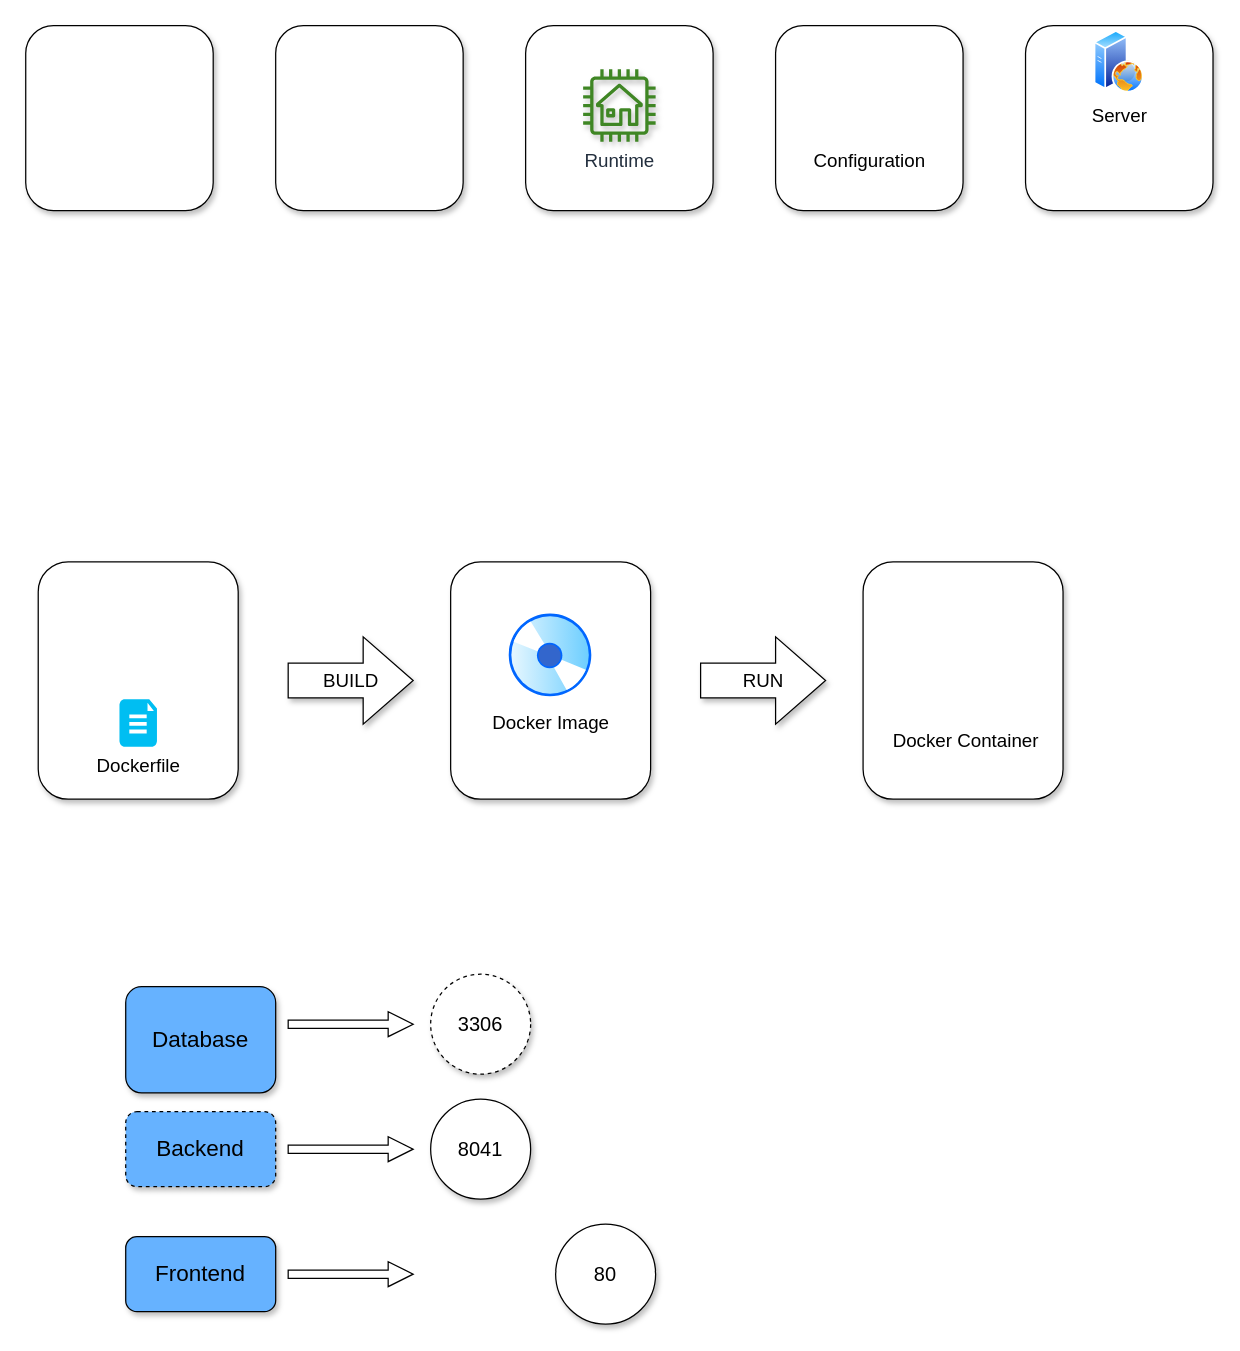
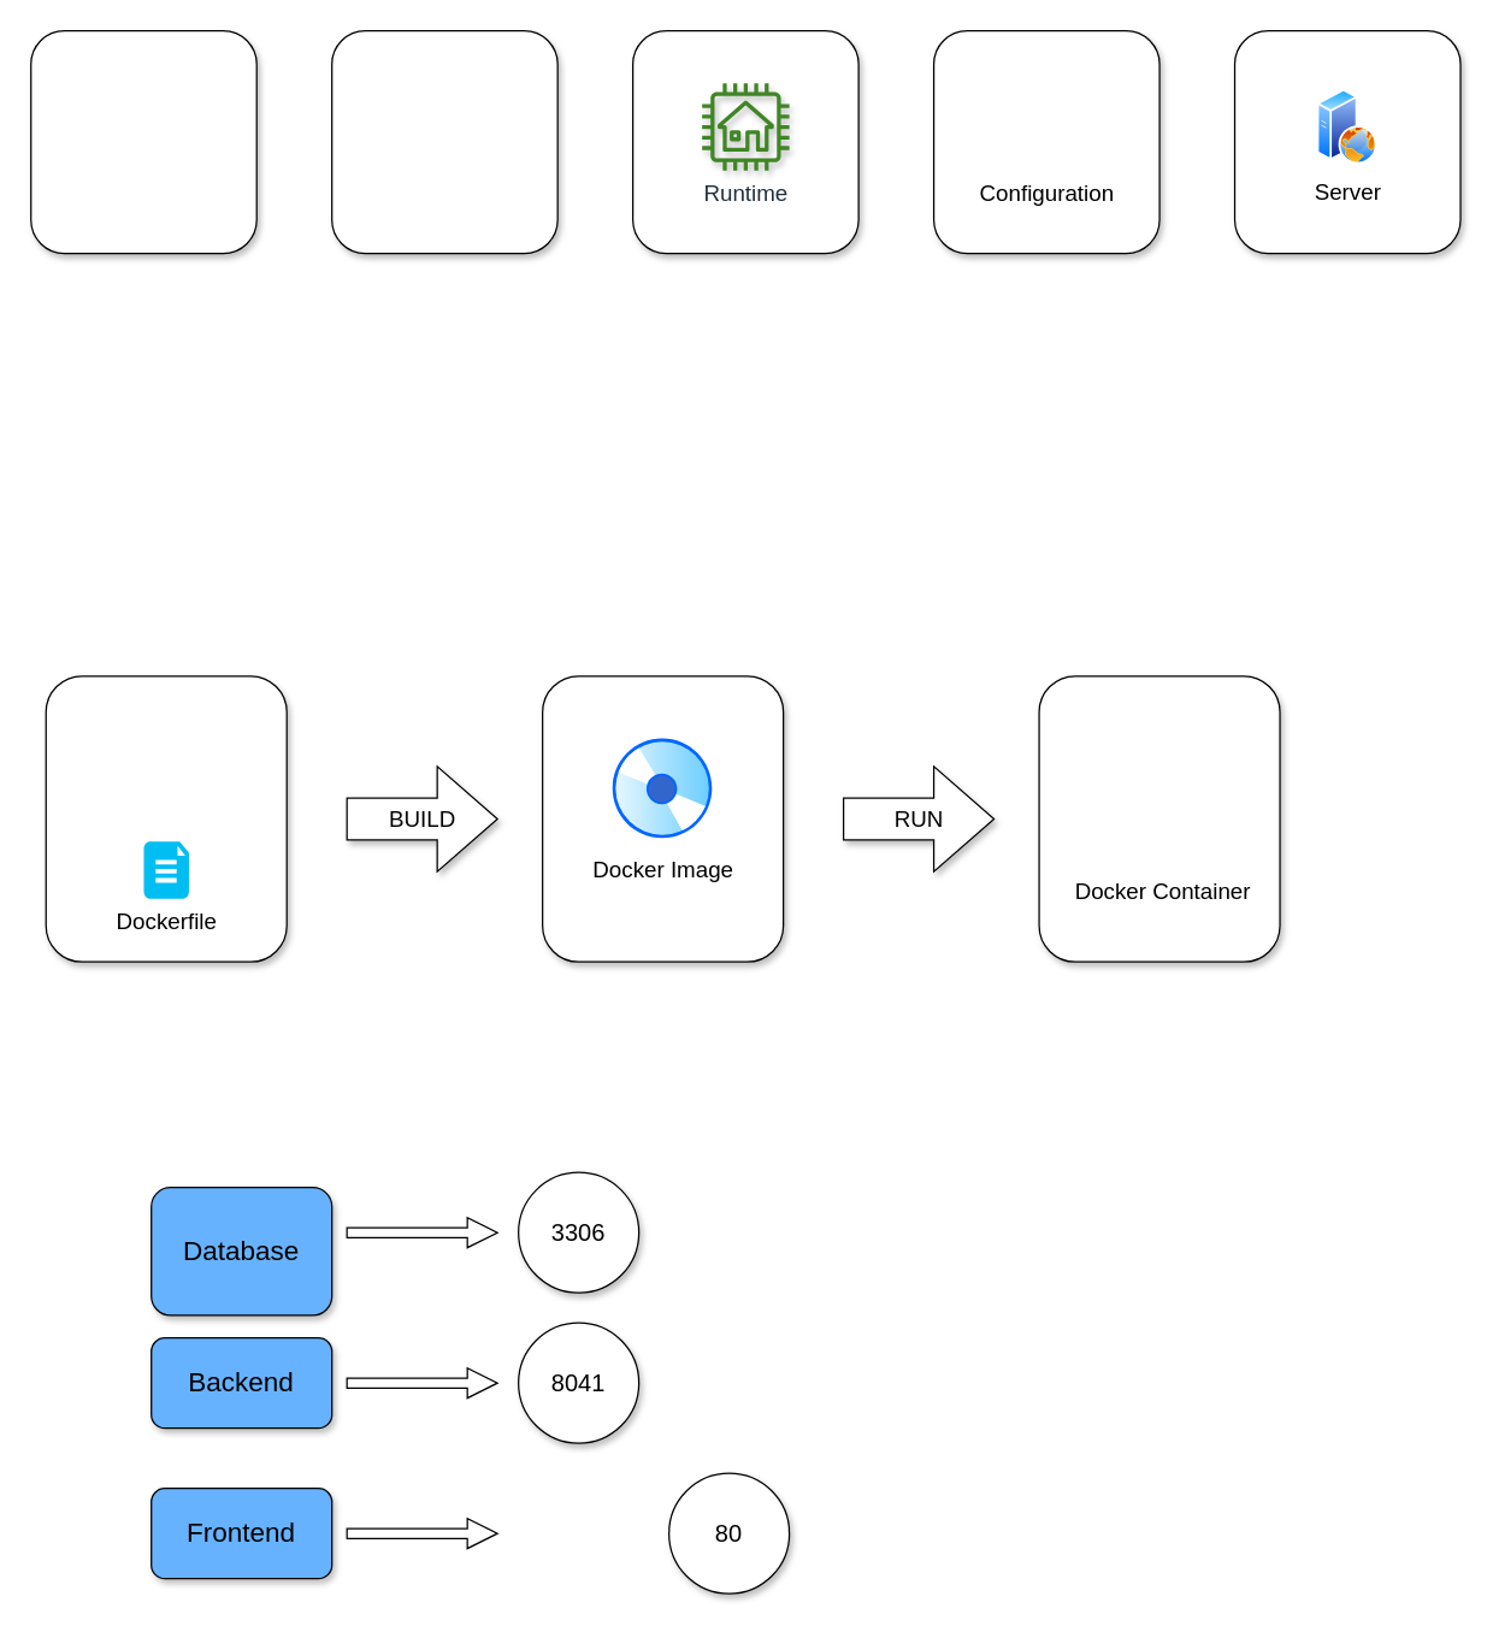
  <mxCell id="0" />
  <mxCell id="1" parent="0" />
  <mxCell id="2" value="" style="rounded=1;whiteSpace=wrap;html=1;fontSize=15;fontColor=#000000;fillColor=default;gradientColor=none;strokeColor=default;shadow=1;glass=0;sketch=0;" vertex="1" parent="1"><mxGeometry x="820" y="20" width="150" height="148" as="geometry" /></mxCell>
  <mxCell id="3" value="" style="rounded=1;whiteSpace=wrap;html=1;fontSize=15;fontColor=#000000;fillColor=default;gradientColor=none;strokeColor=default;shadow=1;glass=0;sketch=0;" vertex="1" parent="1"><mxGeometry x="620" y="20" width="150" height="148" as="geometry" /></mxCell>
  <mxCell id="4" value="" style="rounded=1;whiteSpace=wrap;html=1;fontSize=15;fontColor=#000000;fillColor=default;gradientColor=none;strokeColor=default;shadow=1;glass=0;sketch=0;" vertex="1" parent="1"><mxGeometry x="420" y="20" width="150" height="148" as="geometry" /></mxCell>
  <mxCell id="5" value="" style="rounded=1;whiteSpace=wrap;html=1;fontSize=15;fontColor=#000000;fillColor=default;gradientColor=none;strokeColor=default;shadow=1;glass=0;sketch=0;" vertex="1" parent="1"><mxGeometry x="220" y="20" width="150" height="148" as="geometry" /></mxCell>
  <mxCell id="6" value="" style="rounded=1;whiteSpace=wrap;html=1;fontSize=15;fontColor=#000000;fillColor=default;gradientColor=none;strokeColor=default;shadow=1;glass=0;sketch=0;" vertex="1" parent="1"><mxGeometry x="20" y="20" width="150" height="148" as="geometry" /></mxCell>
  <mxCell id="7" value="" style="rounded=1;whiteSpace=wrap;html=1;fontSize=15;fontColor=#000000;fillColor=default;gradientColor=none;strokeColor=default;shadow=1;glass=0;sketch=0;" vertex="1" parent="1"><mxGeometry x="30" y="449" width="160" height="190" as="geometry" /></mxCell>
  <mxCell id="8" value="" style="rounded=1;whiteSpace=wrap;html=1;fontSize=15;fontColor=#000000;fillColor=default;gradientColor=none;strokeColor=default;shadow=1;glass=0;sketch=0;" vertex="1" parent="1"><mxGeometry x="360" y="449" width="160" height="190" as="geometry" /></mxCell>
  <mxCell id="9" value="Dockerfile" style="verticalLabelPosition=bottom;html=1;verticalAlign=top;align=center;strokeColor=none;fillColor=#00BEF2;shape=mxgraph.azure.file_2;pointerEvents=1;fontSize=15;fontColor=#000000;" vertex="1" parent="1"><mxGeometry x="95" y="559" width="30" height="38" as="geometry" /></mxCell>
  <mxCell id="10" value="Docker Image" style="aspect=fixed;perimeter=ellipsePerimeter;html=1;align=center;shadow=0;dashed=0;spacingTop=3;image;image=img/lib/active_directory/cd_dvd.svg;fontSize=15;fontColor=#000000;" vertex="1" parent="1"><mxGeometry x="405" y="489" width="70" height="70" as="geometry" /></mxCell>
  <mxCell id="11" value="BUILD" style="html=1;shadow=1;dashed=0;align=center;verticalAlign=middle;shape=mxgraph.arrows2.arrow;dy=0.6;dx=40;notch=0;fontSize=15;fontColor=#000000;sketch=0;" vertex="1" parent="1"><mxGeometry x="230" y="509" width="100" height="70" as="geometry" /></mxCell>
  <mxCell id="12" value="RUN" style="html=1;shadow=1;dashed=0;align=center;verticalAlign=middle;shape=mxgraph.arrows2.arrow;dy=0.6;dx=40;notch=0;fontSize=15;fontColor=#000000;" vertex="1" parent="1"><mxGeometry x="560" y="509" width="100" height="70" as="geometry" /></mxCell>
  <mxCell id="13" value="" style="rounded=1;whiteSpace=wrap;html=1;fontSize=15;fontColor=#000000;fillColor=default;gradientColor=none;strokeColor=default;shadow=1;glass=0;sketch=0;" vertex="1" parent="1"><mxGeometry x="690" y="449" width="160" height="190" as="geometry" /></mxCell>
  <mxCell id="14" value="Docker Container" style="shape=image;html=1;verticalAlign=top;verticalLabelPosition=bottom;labelBackgroundColor=#ffffff;imageAspect=0;aspect=fixed;image=https://cdn1.iconfinder.com/data/icons/unicons-line-vol-3/24/docker-128.png;rounded=1;shadow=1;glass=0;sketch=0;fontSize=15;fontColor=#000000;strokeColor=default;fillColor=#3399FF;gradientColor=none;" vertex="1" parent="1"><mxGeometry x="727" y="487" width="90" height="90" as="geometry" /></mxCell>
  <mxCell id="15" value="&lt;font style=&quot;font-size: 15px;&quot;&gt;Runtime&lt;/font&gt;" style="sketch=0;outlineConnect=0;fontColor=#232F3E;gradientColor=none;fillColor=#3F8624;strokeColor=none;dashed=0;verticalLabelPosition=bottom;verticalAlign=top;align=center;html=1;fontSize=12;fontStyle=0;aspect=fixed;pointerEvents=1;shape=mxgraph.aws4.house;rounded=1;shadow=1;glass=0;" vertex="1" parent="1"><mxGeometry x="466" y="55" width="58" height="58" as="geometry" /></mxCell>
  <mxCell id="16" value="Configuration" style="shape=image;html=1;verticalAlign=top;verticalLabelPosition=bottom;labelBackgroundColor=#ffffff;imageAspect=0;aspect=fixed;image=https://cdn3.iconfinder.com/data/icons/strokeline/128/25_icons-128.png;rounded=1;shadow=1;glass=0;sketch=0;fontSize=15;fontColor=#000000;strokeColor=default;fillColor=#3399FF;gradientColor=none;" vertex="1" parent="1"><mxGeometry x="669.5" y="62" width="51" height="51" as="geometry" /></mxCell>
- <mxCell id="17" value="Server" style="aspect=fixed;perimeter=ellipsePerimeter;html=1;align=center;shadow=0;dashed=0;spacingTop=3;image;image=img/lib/active_directory/web_server.svg;rounded=1;glass=0;sketch=0;fontSize=15;fontColor=#000000;strokeColor=default;fillColor=#3399FF;gradientColor=none;" vertex="1" parent="1"><mxGeometry x="875" y="24" width="40" height="50" as="geometry" /></mxCell>
+ <mxCell id="17" value="Server" style="aspect=fixed;perimeter=ellipsePerimeter;html=1;align=center;shadow=0;dashed=0;spacingTop=3;image;image=img/lib/active_directory/web_server.svg;rounded=1;glass=0;sketch=0;fontSize=15;fontColor=#000000;strokeColor=default;fillColor=#3399FF;gradientColor=none;" vertex="1" parent="1"><mxGeometry x="875" y="59" width="40" height="50" as="geometry" /></mxCell>
  <mxCell id="18" value="&lt;font style=&quot;font-size: 18px;&quot;&gt;Frontend&lt;/font&gt;" style="rounded=1;whiteSpace=wrap;html=1;shadow=1;glass=0;sketch=0;fontSize=9;fontColor=#000000;strokeColor=default;fillColor=#66B2FF;gradientColor=none;" vertex="1" parent="1"><mxGeometry x="100" y="989" width="120" height="60" as="geometry" /></mxCell>
- <mxCell id="19" value="&lt;font style=&quot;font-size: 18px;&quot;&gt;Backend&lt;/font&gt;" style="rounded=1;whiteSpace=wrap;html=1;shadow=1;glass=0;sketch=0;fontSize=9;fontColor=#000000;strokeColor=default;fillColor=#66B2FF;gradientColor=none;dashed=1;" vertex="1" parent="1"><mxGeometry x="100" y="889" width="120" height="60" as="geometry" /></mxCell>
+ <mxCell id="19" value="&lt;font style=&quot;font-size: 18px;&quot;&gt;Backend&lt;/font&gt;" style="rounded=1;whiteSpace=wrap;html=1;shadow=1;glass=0;sketch=0;fontSize=9;fontColor=#000000;strokeColor=default;fillColor=#66B2FF;gradientColor=none;" vertex="1" parent="1"><mxGeometry x="100" y="889" width="120" height="60" as="geometry" /></mxCell>
  <mxCell id="20" value="&lt;font style=&quot;font-size: 16px;&quot;&gt;80&lt;/font&gt;" style="ellipse;whiteSpace=wrap;html=1;aspect=fixed;rounded=1;shadow=1;glass=0;sketch=0;fontSize=18;fontColor=#000000;strokeColor=default;fillColor=default;gradientColor=none;" vertex="1" parent="1"><mxGeometry x="444" y="979" width="80" height="80" as="geometry" /></mxCell>
  <mxCell id="21" value="&lt;font style=&quot;font-size: 16px;&quot;&gt;8041&lt;/font&gt;" style="ellipse;whiteSpace=wrap;html=1;aspect=fixed;rounded=1;shadow=1;glass=0;sketch=0;fontSize=18;fontColor=#000000;strokeColor=default;fillColor=default;gradientColor=none;" vertex="1" parent="1"><mxGeometry x="344" y="879" width="80" height="80" as="geometry" /></mxCell>
  <mxCell id="22" value="&lt;font style=&quot;font-size: 18px;&quot;&gt;Database&lt;br&gt;&lt;/font&gt;" style="rounded=1;whiteSpace=wrap;html=1;shadow=1;glass=0;sketch=0;fontSize=9;fontColor=#000000;strokeColor=default;fillColor=#66B2FF;gradientColor=none;" vertex="1" parent="1"><mxGeometry x="100" y="789" width="120" height="85" as="geometry" /></mxCell>
- <mxCell id="23" value="&lt;font style=&quot;font-size: 16px;&quot;&gt;3306&lt;/font&gt;" style="ellipse;whiteSpace=wrap;html=1;aspect=fixed;rounded=1;shadow=1;glass=0;sketch=0;fontSize=18;fontColor=#000000;strokeColor=default;fillColor=default;gradientColor=none;dashed=1;" vertex="1" parent="1"><mxGeometry x="344" y="779" width="80" height="80" as="geometry" /></mxCell>
+ <mxCell id="23" value="&lt;font style=&quot;font-size: 16px;&quot;&gt;3306&lt;/font&gt;" style="ellipse;whiteSpace=wrap;html=1;aspect=fixed;rounded=1;shadow=1;glass=0;sketch=0;fontSize=18;fontColor=#000000;strokeColor=default;fillColor=default;gradientColor=none;" vertex="1" parent="1"><mxGeometry x="344" y="779" width="80" height="80" as="geometry" /></mxCell>
  <mxCell id="24" value="" style="html=1;shadow=0;dashed=0;align=center;verticalAlign=middle;shape=mxgraph.arrows2.arrow;dy=0.67;dx=20;notch=0;rounded=1;glass=0;sketch=0;fontSize=16;fontColor=#000000;strokeColor=default;fillColor=default;gradientColor=none;" vertex="1" parent="1"><mxGeometry x="230" y="909" width="100" height="20" as="geometry" /></mxCell>
  <mxCell id="25" value="" style="html=1;shadow=0;dashed=0;align=center;verticalAlign=middle;shape=mxgraph.arrows2.arrow;dy=0.67;dx=20;notch=0;rounded=1;glass=0;sketch=0;fontSize=16;fontColor=#000000;strokeColor=default;fillColor=default;gradientColor=none;" vertex="1" parent="1"><mxGeometry x="230" y="1009" width="100" height="20" as="geometry" /></mxCell>
  <mxCell id="26" value="" style="html=1;shadow=0;dashed=0;align=center;verticalAlign=middle;shape=mxgraph.arrows2.arrow;dy=0.67;dx=20;notch=0;rounded=1;glass=0;sketch=0;fontSize=16;fontColor=#000000;strokeColor=default;fillColor=default;gradientColor=none;" vertex="1" parent="1"><mxGeometry x="230" y="809" width="100" height="20" as="geometry" /></mxCell>
